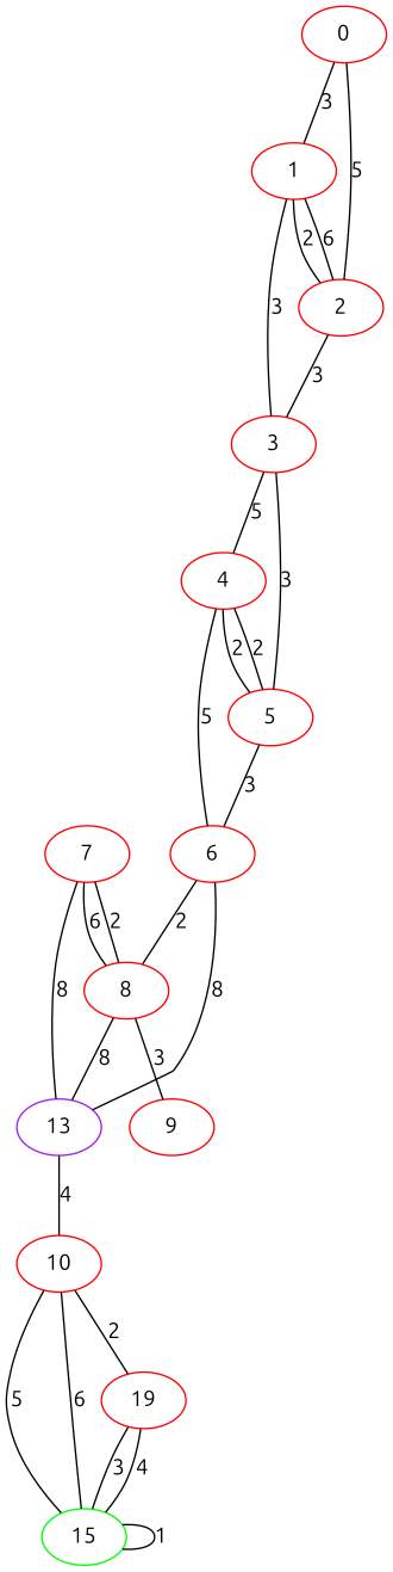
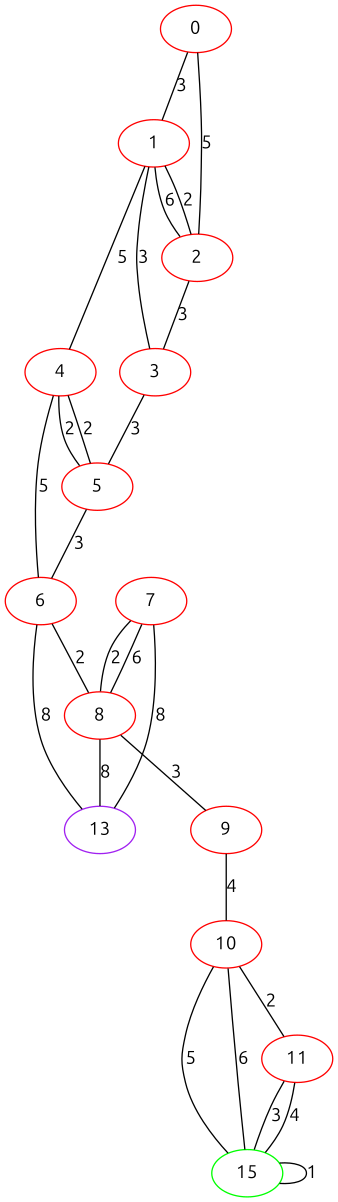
  graph {
    fontname=Ubuntu
    node [color=red fontname=Ubuntu weight=1]
    edge [fontname=Ubuntu]
    0
    1
    2
    3
    4
    5
    6
    8
    13 [color=purple weight=4]
    7
    9
    10
-   11 [label=19]
+   11
    n14 [color=green label=15 weight=2]
    0 -- 1 [label=3]
    0 -- 2 [label=5]
    1 -- 2 [label=6]
    1 -- 2 [label=2]
    1 -- 3 [label=3]
    2 -- 3 [label=3]
-   3 -- 4 [label=5]
+   1 -- 4 [label=5]
    3 -- 5 [label=3]
    4 -- 5 [label=2]
    4 -- 5 [label=2]
    4 -- 6 [label=5]
    5 -- 6 [label=3]
    6 -- 8 [label=2]
    6 -- 13 [label=8]
    8 -- 13 [label=8]
    8 -- 9 [label=3]
    7 -- 8 [label=2]
    7 -- 8 [label=6]
    7 -- 13 [label=8]
-   13 -- 10 [label=4]
+   9 -- 10 [label=4]
    10 -- 11 [label=2]
    10 -- n14 [label=5]
    10 -- n14 [label=6]
    11 -- n14 [label=3]
    11 -- n14 [label=4]
    n14 -- n14 [label=1]
  }
